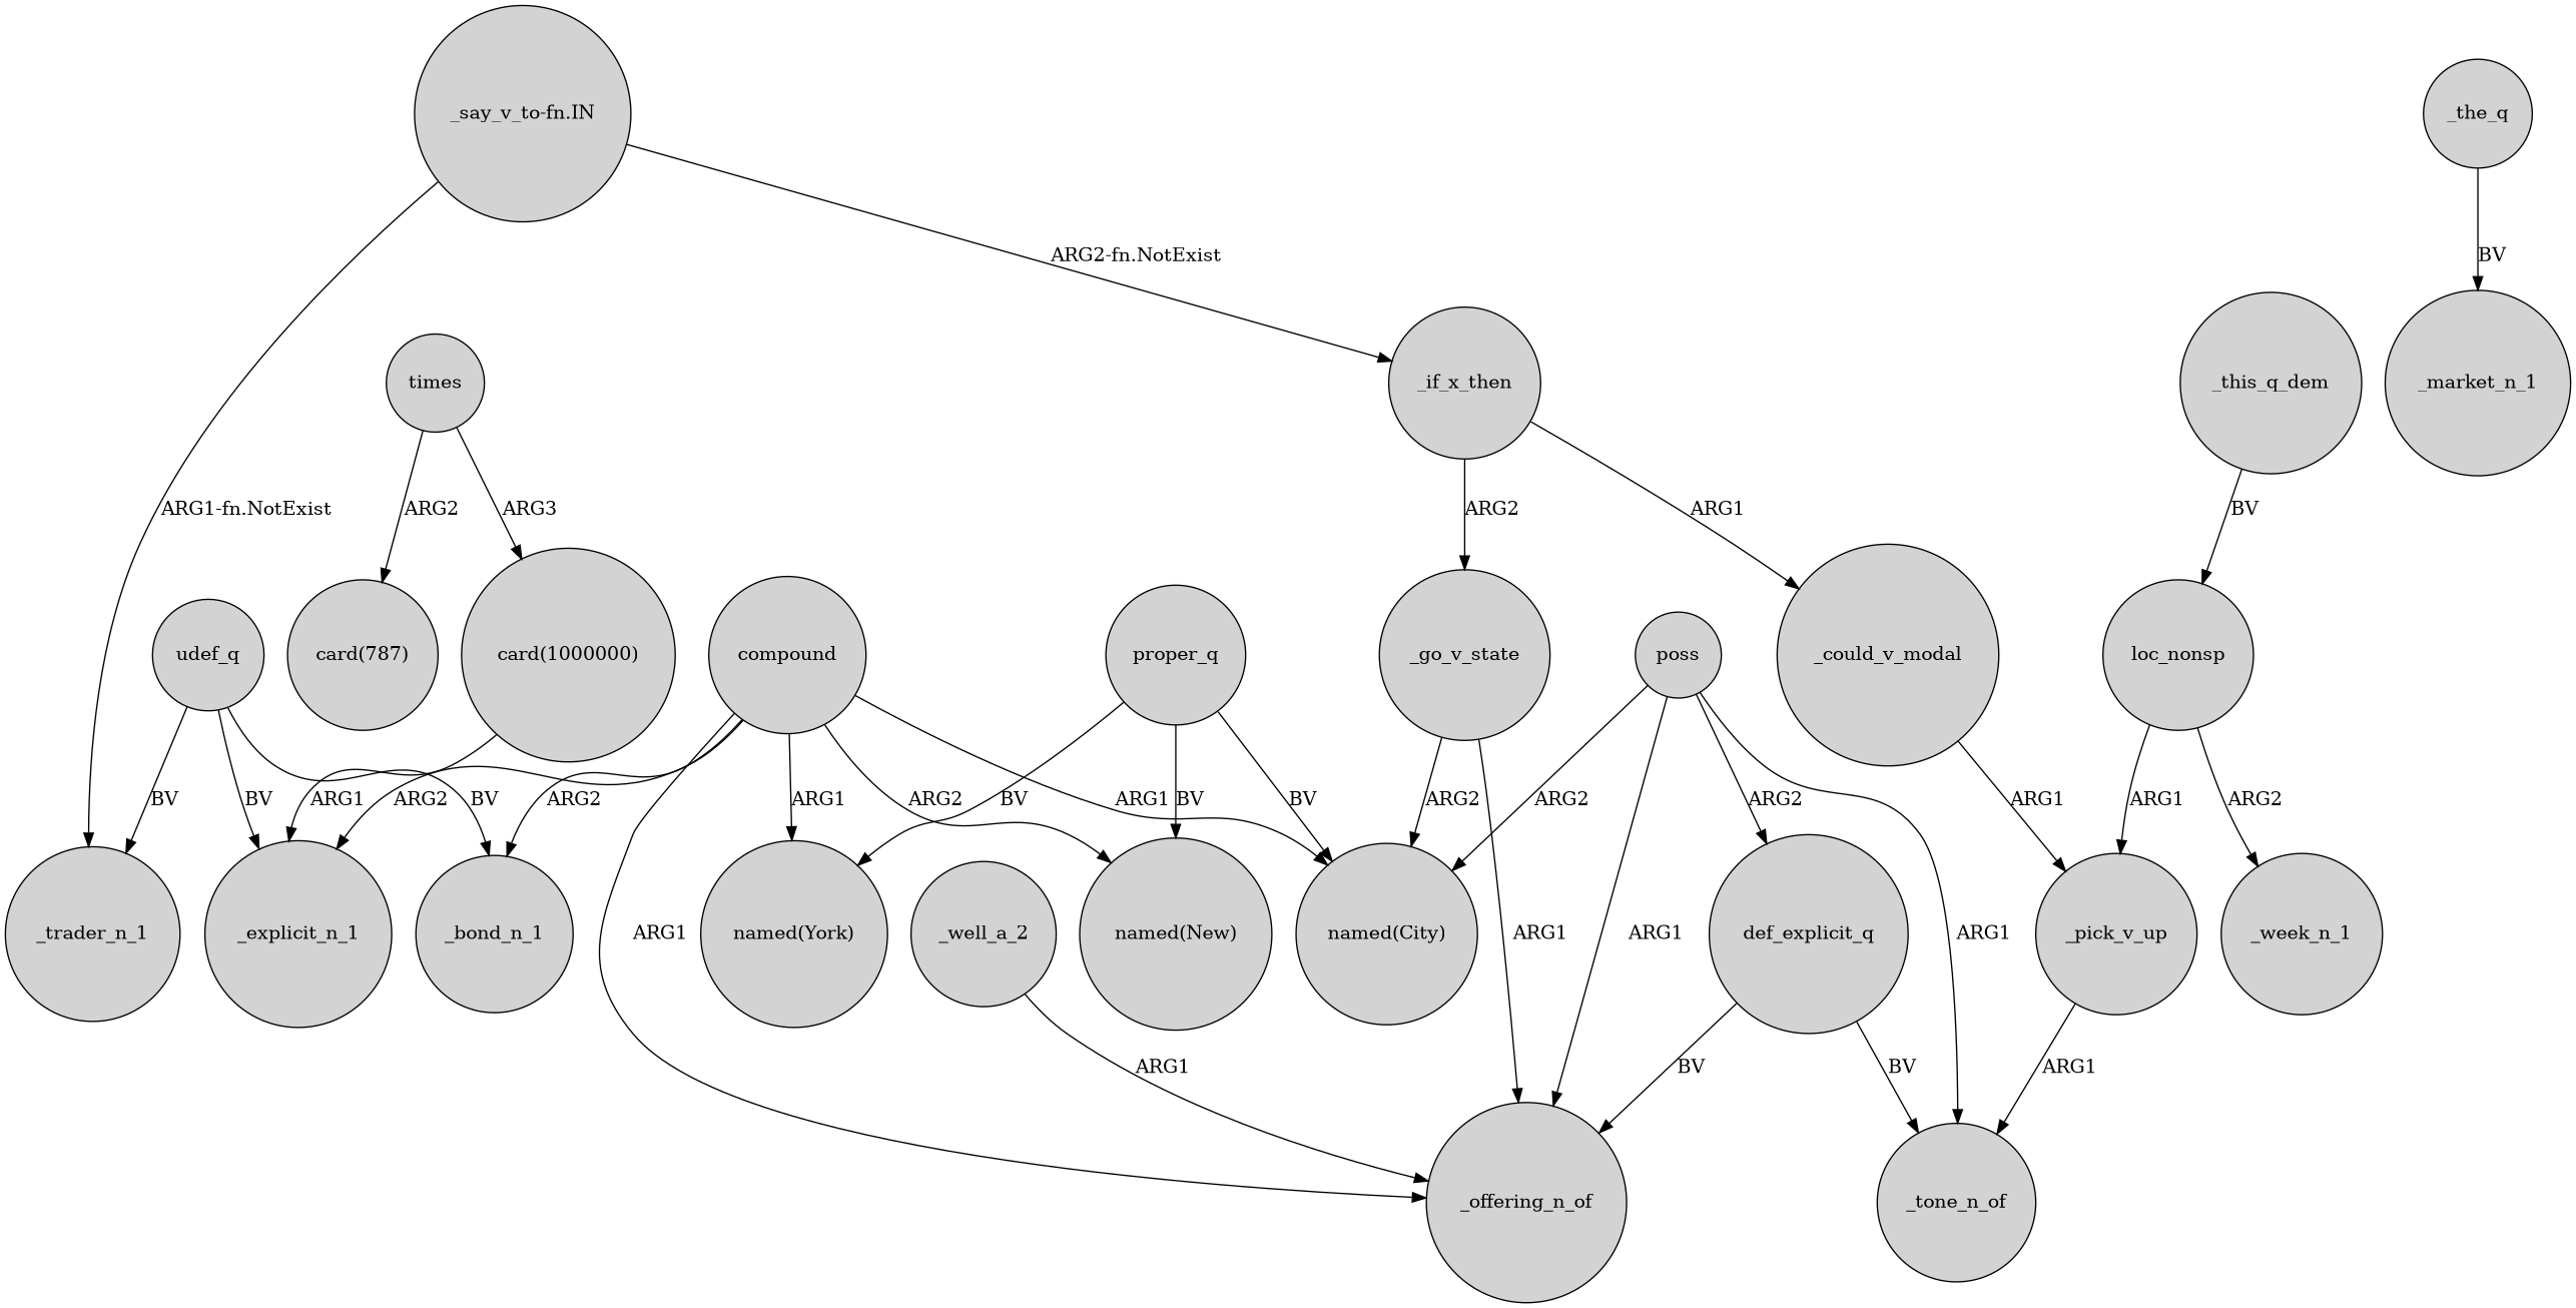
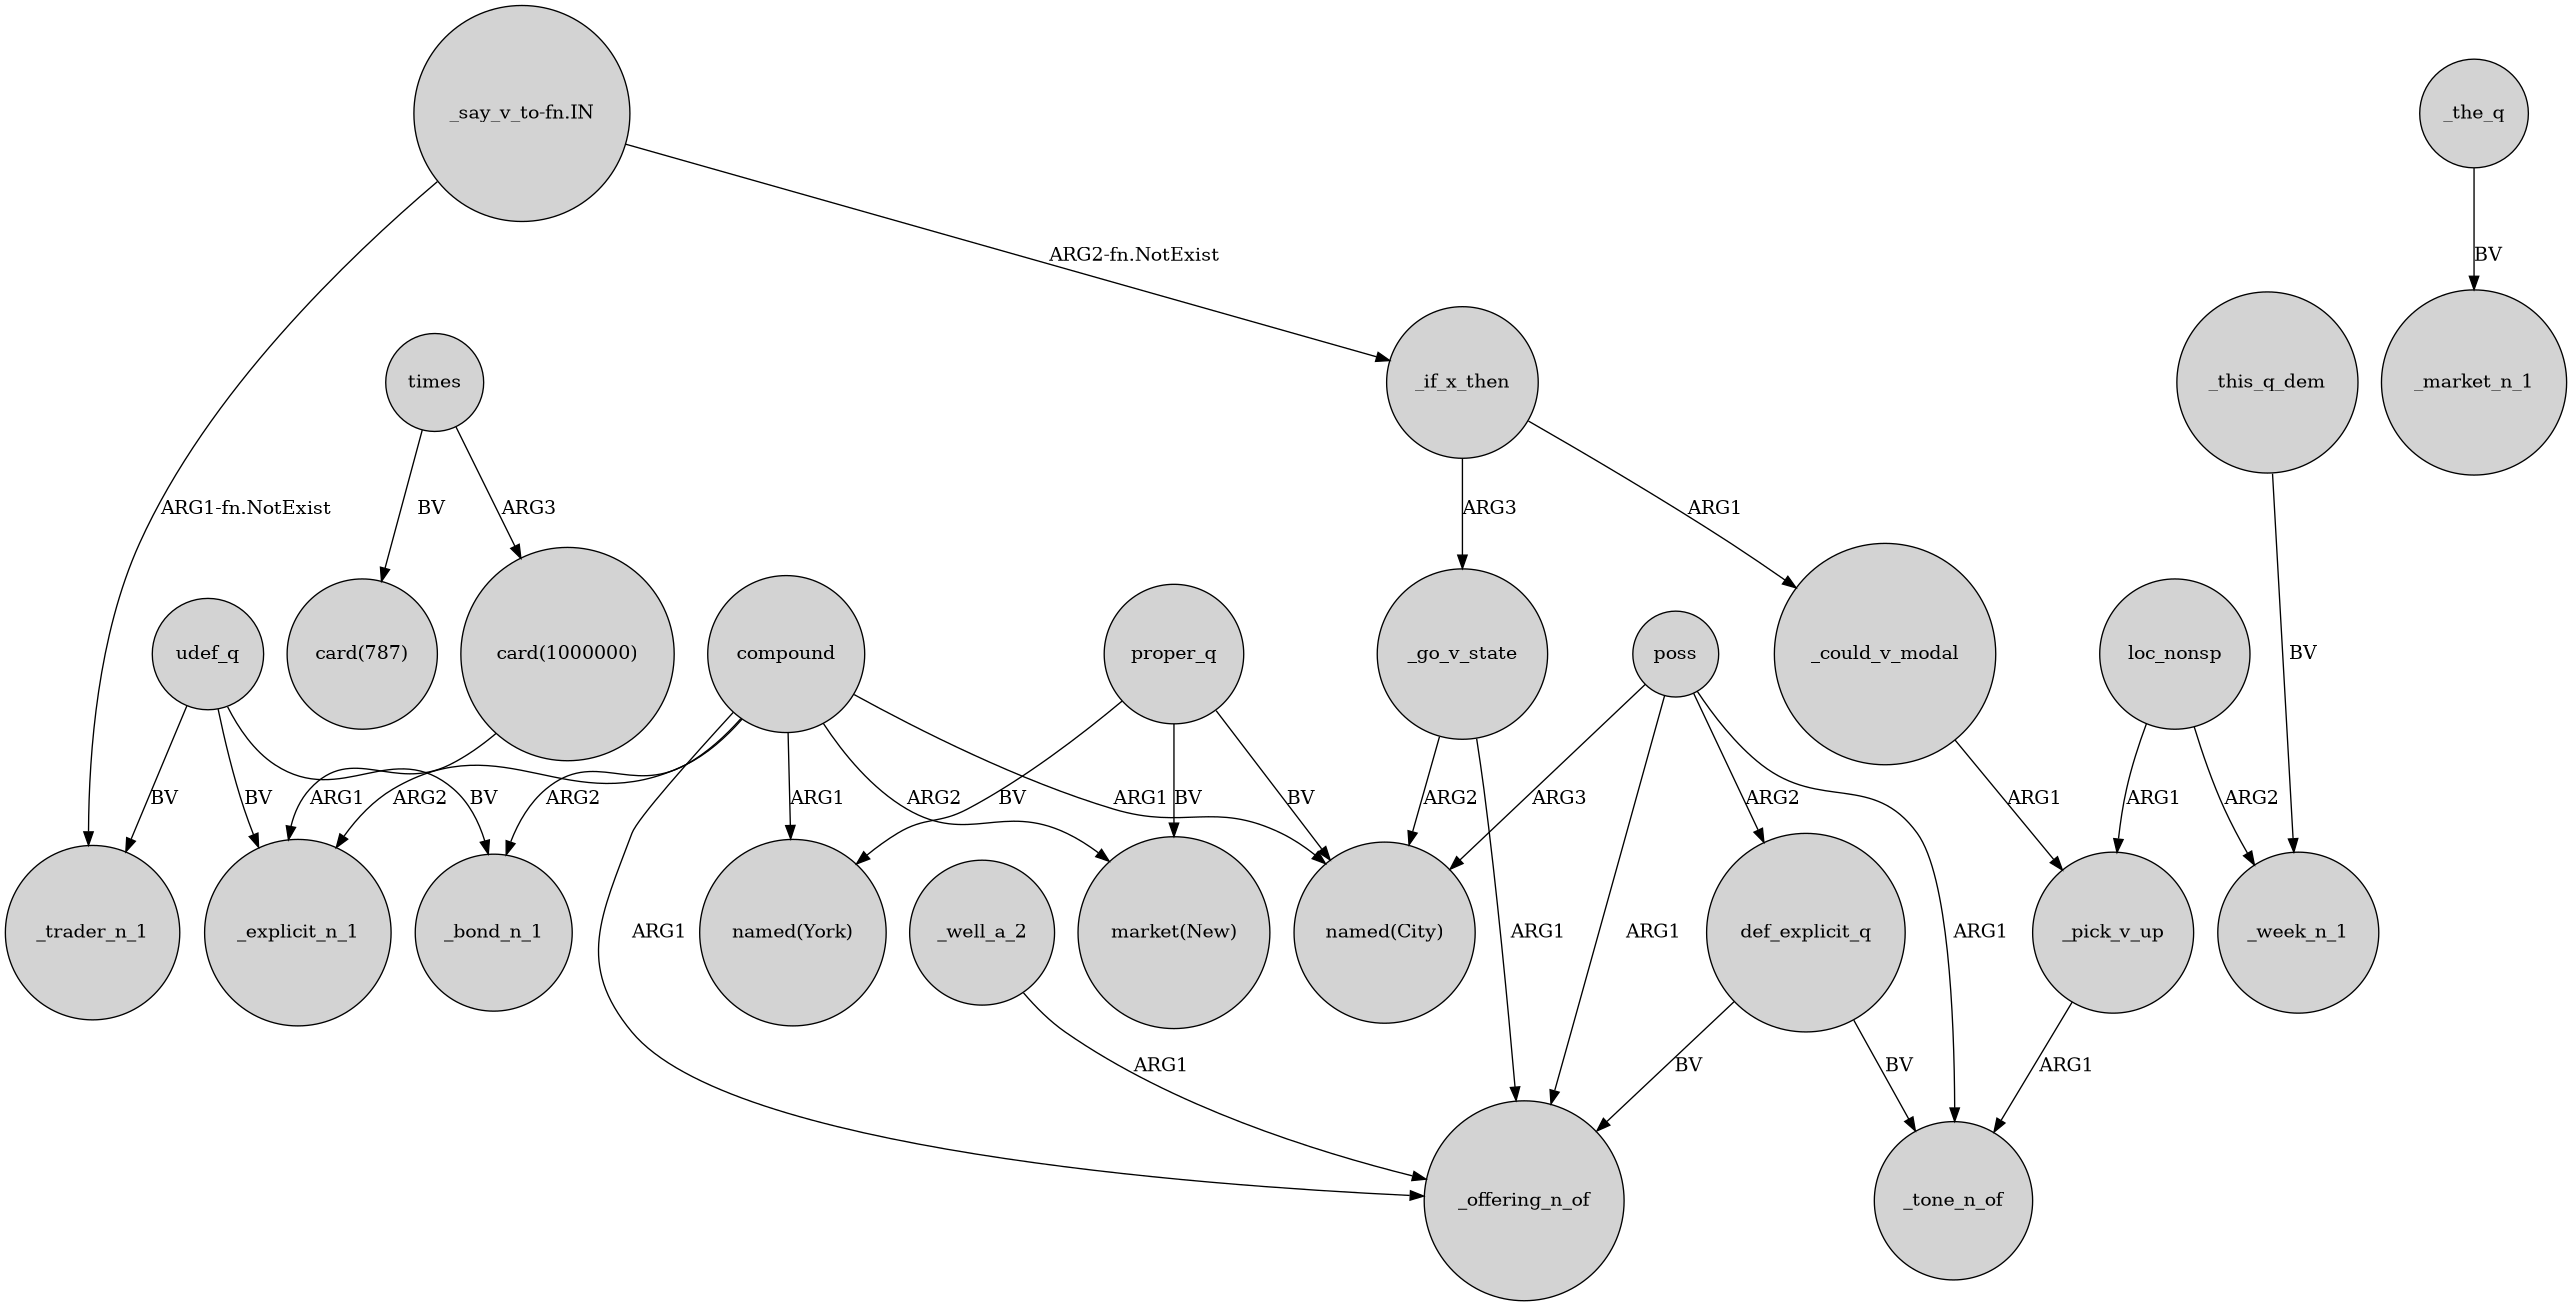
  digraph {
    node [shape=circle style=filled]
    n1 [label=_explicit_n_1]
    "card(1000000)"
    compound
-   "named(New)"
+   "named(New)" [label="market(New)"]
    "named(City)"
    _offering_n_of
    _bond_n_1
    "named(York)"
    _if_x_then
    _go_v_state
    _could_v_modal
    _pick_v_up
    _well_a_2
    _tone_n_of
    udef_q
    _trader_n_1
    times
    "card(787)"
    proper_q
    poss
    def_explicit_q
    loc_nonsp
    _week_n_1
    _this_q_dem
    "_say_v_to-fn.IN"
    _the_q
    _market_n_1
    "card(1000000)" -> n1 [label=ARG1]
    compound -> n1 [label=ARG2]
    compound -> "named(New)" [label=ARG2]
    compound -> "named(City)" [label=ARG1]
    compound -> _offering_n_of [label=ARG1]
    compound -> _bond_n_1 [label=ARG2]
    compound -> "named(York)" [label=ARG1]
-   _if_x_then -> _go_v_state [label=ARG2]
+   _if_x_then -> _go_v_state [label=ARG3]
    _if_x_then -> _could_v_modal [label=ARG1]
    _go_v_state -> "named(City)" [label=ARG2]
    _go_v_state -> _offering_n_of [label=ARG1]
    _could_v_modal -> _pick_v_up [label=ARG1]
    _pick_v_up -> _tone_n_of [label=ARG1]
    _well_a_2 -> _offering_n_of [label=ARG1]
    udef_q -> n1 [label=BV]
    udef_q -> _bond_n_1 [label=BV]
    udef_q -> _trader_n_1 [label=BV]
    times -> "card(1000000)" [label=ARG3]
-   times -> "card(787)" [label=ARG2]
+   times -> "card(787)" [label=BV]
    proper_q -> "named(New)" [label=BV]
    proper_q -> "named(City)" [label=BV]
    proper_q -> "named(York)" [label=BV]
-   poss -> "named(City)" [label=ARG2]
+   poss -> "named(City)" [label=ARG3]
    poss -> _offering_n_of [label=ARG1]
    poss -> _tone_n_of [label=ARG1]
    poss -> def_explicit_q [label=ARG2]
    def_explicit_q -> _offering_n_of [label=BV]
    def_explicit_q -> _tone_n_of [label=BV]
    loc_nonsp -> _pick_v_up [label=ARG1]
    loc_nonsp -> _week_n_1 [label=ARG2]
-   _this_q_dem -> loc_nonsp [label=BV]
+   _this_q_dem -> _week_n_1 [label=BV]
    "_say_v_to-fn.IN" -> _if_x_then [label="ARG2-fn.NotExist"]
    "_say_v_to-fn.IN" -> _trader_n_1 [label="ARG1-fn.NotExist"]
    _the_q -> _market_n_1 [label=BV]
  }
